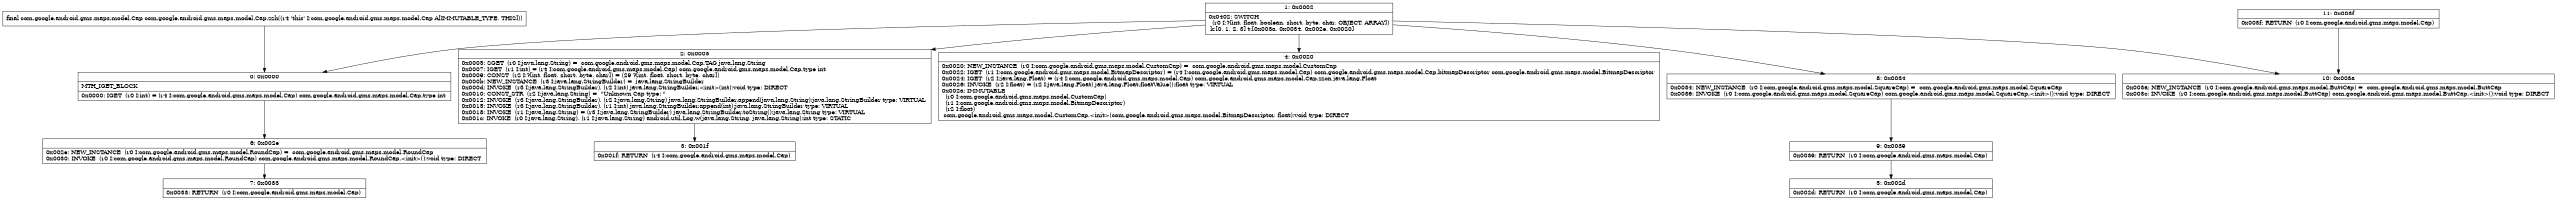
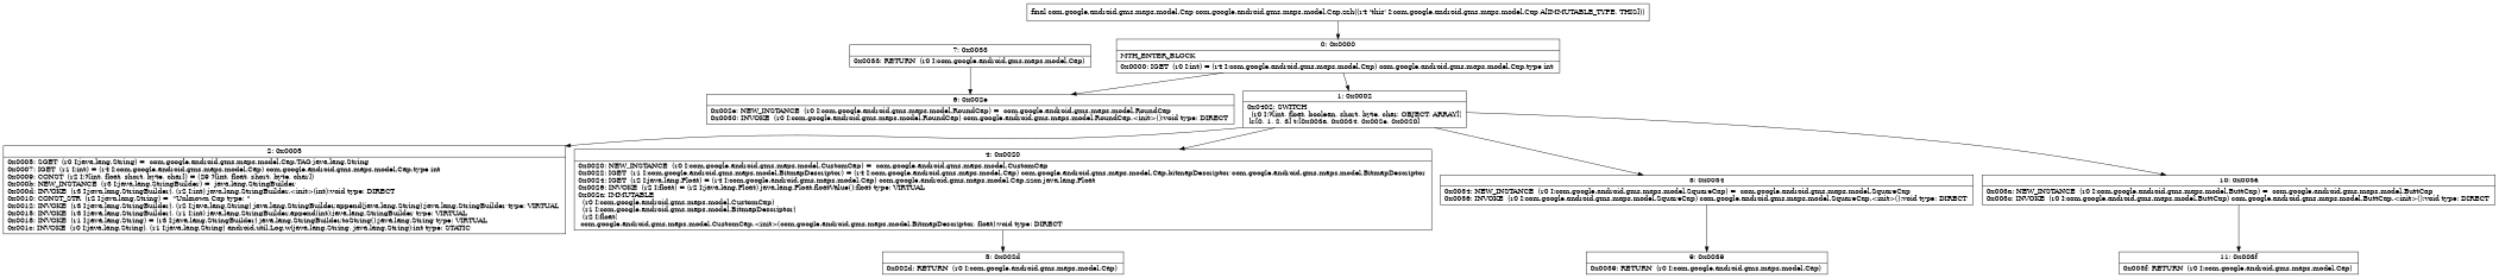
  digraph {
    node [shape=record]
-   n1 [label="{0\:\ 0x0000|MTH_IGET_BLOCK\l|0x0000: IGET  (r0 I:int) = (r4 I:com.google.android.gms.maps.model.Cap) com.google.android.gms.maps.model.Cap.type int \l}"]
+   n1 [label="{0\:\ 0x0000|MTH_ENTER_BLOCK\l|0x0000: IGET  (r0 I:int) = (r4 I:com.google.android.gms.maps.model.Cap) com.google.android.gms.maps.model.Cap.type int \l}"]
    n2 [label="{1\:\ 0x0002|0x0402: SWITCH  \l  (r0 I:?[int, float, boolean, short, byte, char, OBJECT, ARRAY])\l k:[0, 1, 2, 3] t:[0x003a, 0x0034, 0x002e, 0x0020] \l}"]
    n3 [label="{6\:\ 0x002e|0x002e: NEW_INSTANCE  (r0 I:com.google.android.gms.maps.model.RoundCap) =  com.google.android.gms.maps.model.RoundCap \l0x0030: INVOKE  (r0 I:com.google.android.gms.maps.model.RoundCap) com.google.android.gms.maps.model.RoundCap.\<init\>():void type: DIRECT \l}"]
    n4 [label="{2\:\ 0x0005|0x0005: SGET  (r0 I:java.lang.String) =  com.google.android.gms.maps.model.Cap.TAG java.lang.String \l0x0007: IGET  (r1 I:int) = (r4 I:com.google.android.gms.maps.model.Cap) com.google.android.gms.maps.model.Cap.type int \l0x0009: CONST  (r2 I:?[int, float, short, byte, char]) = (29 ?[int, float, short, byte, char]) \l0x000b: NEW_INSTANCE  (r3 I:java.lang.StringBuilder) =  java.lang.StringBuilder \l0x000d: INVOKE  (r3 I:java.lang.StringBuilder), (r2 I:int) java.lang.StringBuilder.\<init\>(int):void type: DIRECT \l0x0010: CONST_STR  (r2 I:java.lang.String) =  \"Unknown Cap type: \" \l0x0012: INVOKE  (r3 I:java.lang.StringBuilder), (r2 I:java.lang.String) java.lang.StringBuilder.append(java.lang.String):java.lang.StringBuilder type: VIRTUAL \l0x0015: INVOKE  (r3 I:java.lang.StringBuilder), (r1 I:int) java.lang.StringBuilder.append(int):java.lang.StringBuilder type: VIRTUAL \l0x0018: INVOKE  (r1 I:java.lang.String) = (r3 I:java.lang.StringBuilder) java.lang.StringBuilder.toString():java.lang.String type: VIRTUAL \l0x001c: INVOKE  (r0 I:java.lang.String), (r1 I:java.lang.String) android.util.Log.w(java.lang.String, java.lang.String):int type: STATIC \l}"]
    n5 [label="{4\:\ 0x0020|0x0020: NEW_INSTANCE  (r0 I:com.google.android.gms.maps.model.CustomCap) =  com.google.android.gms.maps.model.CustomCap \l0x0022: IGET  (r1 I:com.google.android.gms.maps.model.BitmapDescriptor) = (r4 I:com.google.android.gms.maps.model.Cap) com.google.android.gms.maps.model.Cap.bitmapDescriptor com.google.android.gms.maps.model.BitmapDescriptor \l0x0024: IGET  (r2 I:java.lang.Float) = (r4 I:com.google.android.gms.maps.model.Cap) com.google.android.gms.maps.model.Cap.zzcn java.lang.Float \l0x0026: INVOKE  (r2 I:float) = (r2 I:java.lang.Float) java.lang.Float.floatValue():float type: VIRTUAL \l0x002a: IMMUTABLE  \l  (r0 I:com.google.android.gms.maps.model.CustomCap)\l  (r1 I:com.google.android.gms.maps.model.BitmapDescriptor)\l  (r2 I:float)\l com.google.android.gms.maps.model.CustomCap.\<init\>(com.google.android.gms.maps.model.BitmapDescriptor, float):void type: DIRECT \l}"]
    n6 [label="{8\:\ 0x0034|0x0034: NEW_INSTANCE  (r0 I:com.google.android.gms.maps.model.SquareCap) =  com.google.android.gms.maps.model.SquareCap \l0x0036: INVOKE  (r0 I:com.google.android.gms.maps.model.SquareCap) com.google.android.gms.maps.model.SquareCap.\<init\>():void type: DIRECT \l}"]
    n7 [label="{10\:\ 0x003a|0x003a: NEW_INSTANCE  (r0 I:com.google.android.gms.maps.model.ButtCap) =  com.google.android.gms.maps.model.ButtCap \l0x003c: INVOKE  (r0 I:com.google.android.gms.maps.model.ButtCap) com.google.android.gms.maps.model.ButtCap.\<init\>():void type: DIRECT \l}"]
-   n8 [label="{3\:\ 0x001f|0x001f: RETURN  (r4 I:com.google.android.gms.maps.model.Cap) \l}"]
    n9 [label="{5\:\ 0x002d|0x002d: RETURN  (r0 I:com.google.android.gms.maps.model.Cap) \l}"]
    n10 [label="{7\:\ 0x0033|0x0033: RETURN  (r0 I:com.google.android.gms.maps.model.Cap) \l}"]
    n11 [label="{9\:\ 0x0039|0x0039: RETURN  (r0 I:com.google.android.gms.maps.model.Cap) \l}"]
    n12 [label="{11\:\ 0x003f|0x003f: RETURN  (r0 I:com.google.android.gms.maps.model.Cap) \l}"]
    n13 [label="{final com.google.android.gms.maps.model.Cap com.google.android.gms.maps.model.Cap.zzh((r4 'this' I:com.google.android.gms.maps.model.Cap A[IMMUTABLE_TYPE, THIS])) }"]
-   n2 -> n1
+   n1 -> n2
    n1 -> n3
    n2 -> n4
    n2 -> n5
    n2 -> n6
    n2 -> n7
-   n3 -> n10
-   n4 -> n8
-   n11 -> n9
+   n10 -> n3
+   n5 -> n9
    n6 -> n11
-   n12 -> n7
+   n7 -> n12
    n13 -> n1
  }
